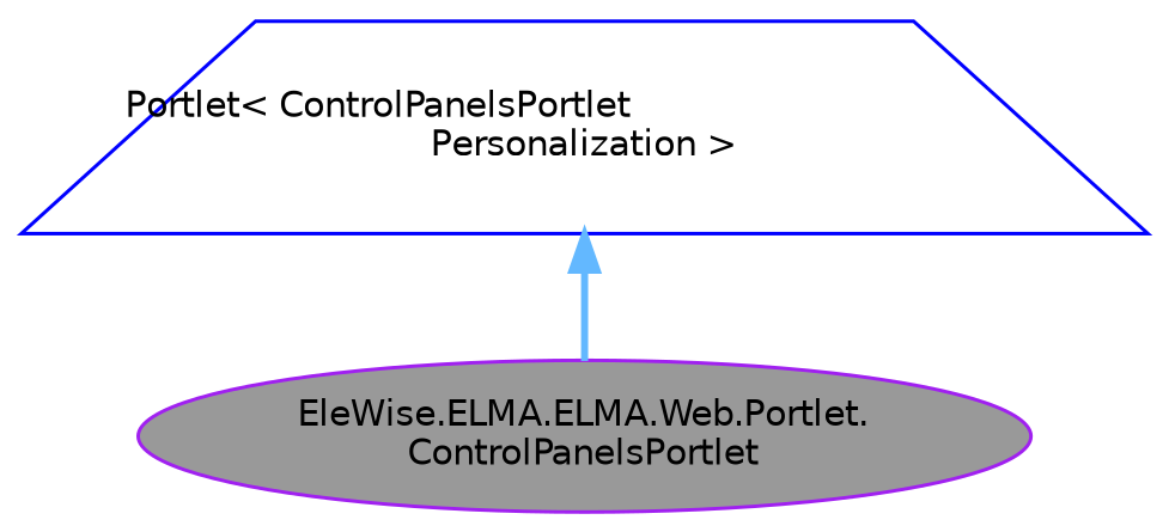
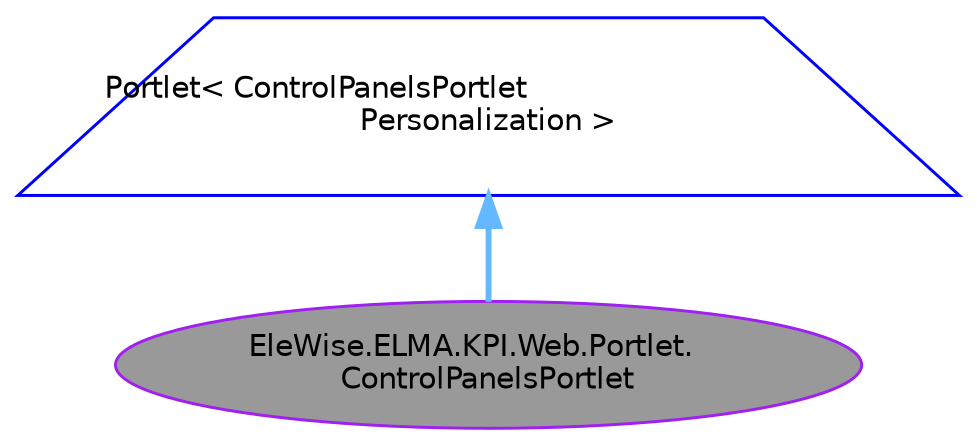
  digraph {
    node [fontname=Helvetica fontsize=10 style=filled]
-   n1 [color=purple fillcolor=grey60 fontcolor=black height=0.2 label="EleWise.ELMA.ELMA.Web.Portlet.\lControlPanelsPortlet" shape=ellipse width=0.4]
+   n1 [color=purple fillcolor=grey60 fontcolor=black height=0.2 label="EleWise.ELMA.KPI.Web.Portlet.\lControlPanelsPortlet" shape=ellipse width=0.4]
    n2 [color=blue fillcolor=white height=0.2 label="Portlet\< ControlPanelsPortlet\lPersonalization \>" shape=trapezium width=0.4]
    n2 -> n1 [color=steelblue1 dir=back fontname=Helvetica fontsize=10 labelfontname=Helvetica labelfontsize=10 style=bold]
  }
